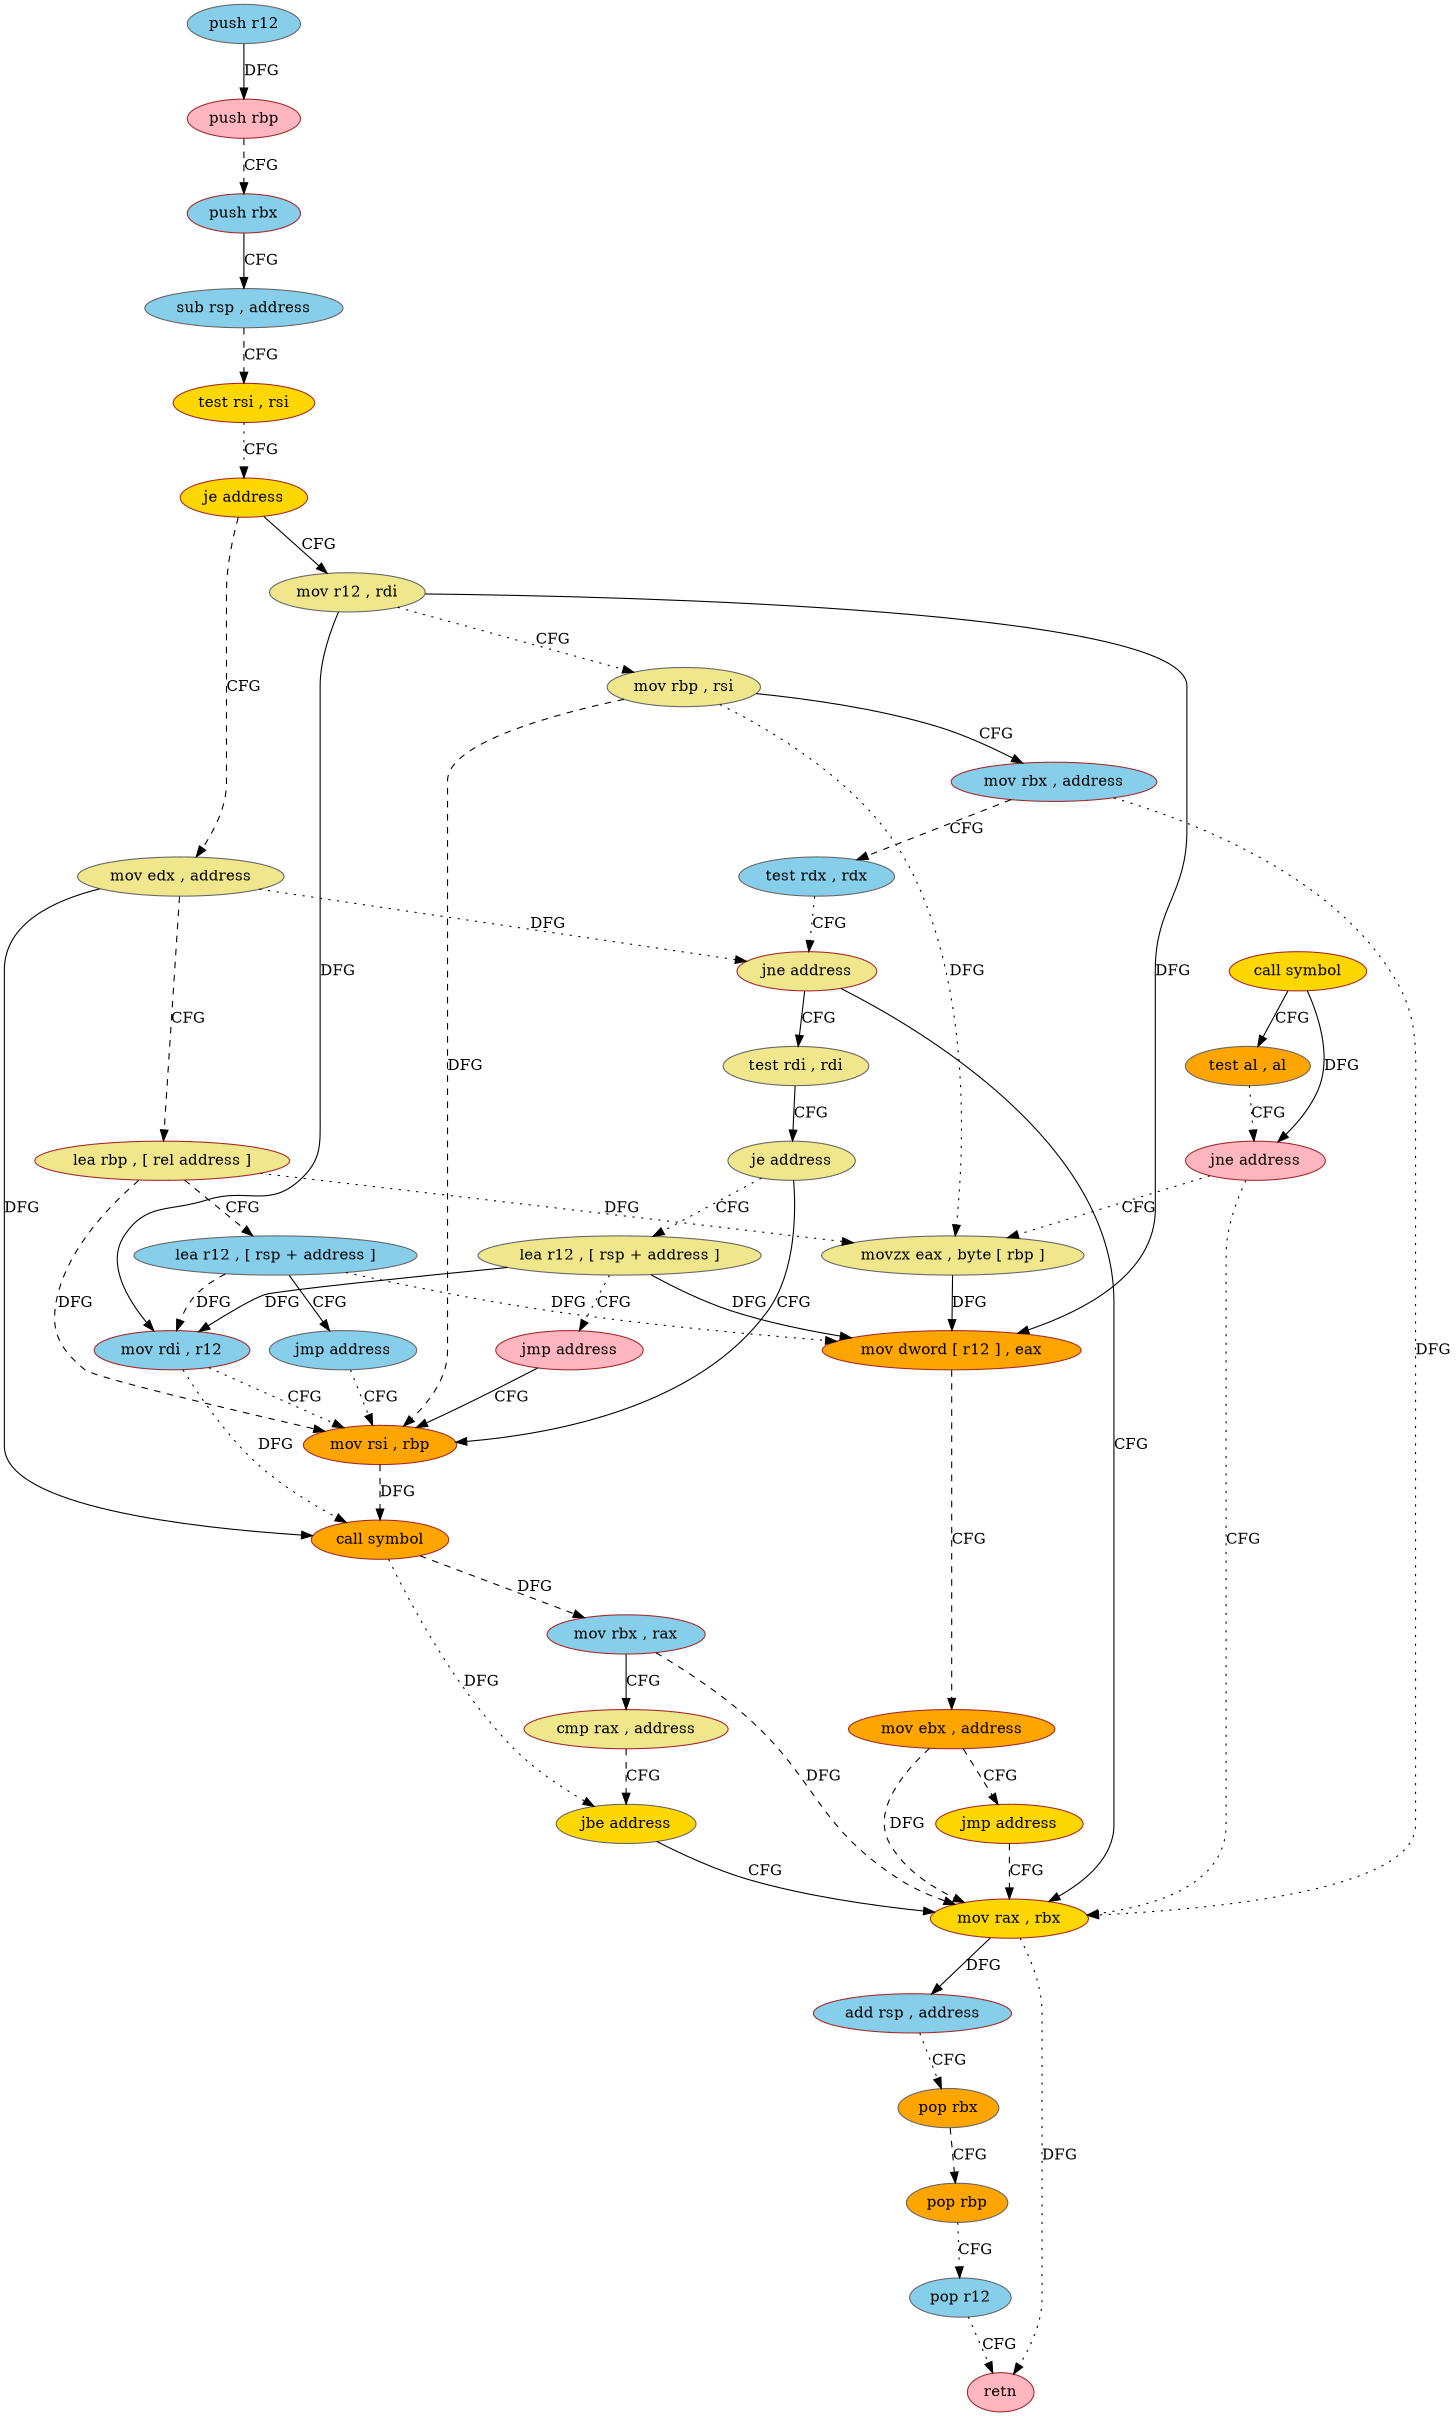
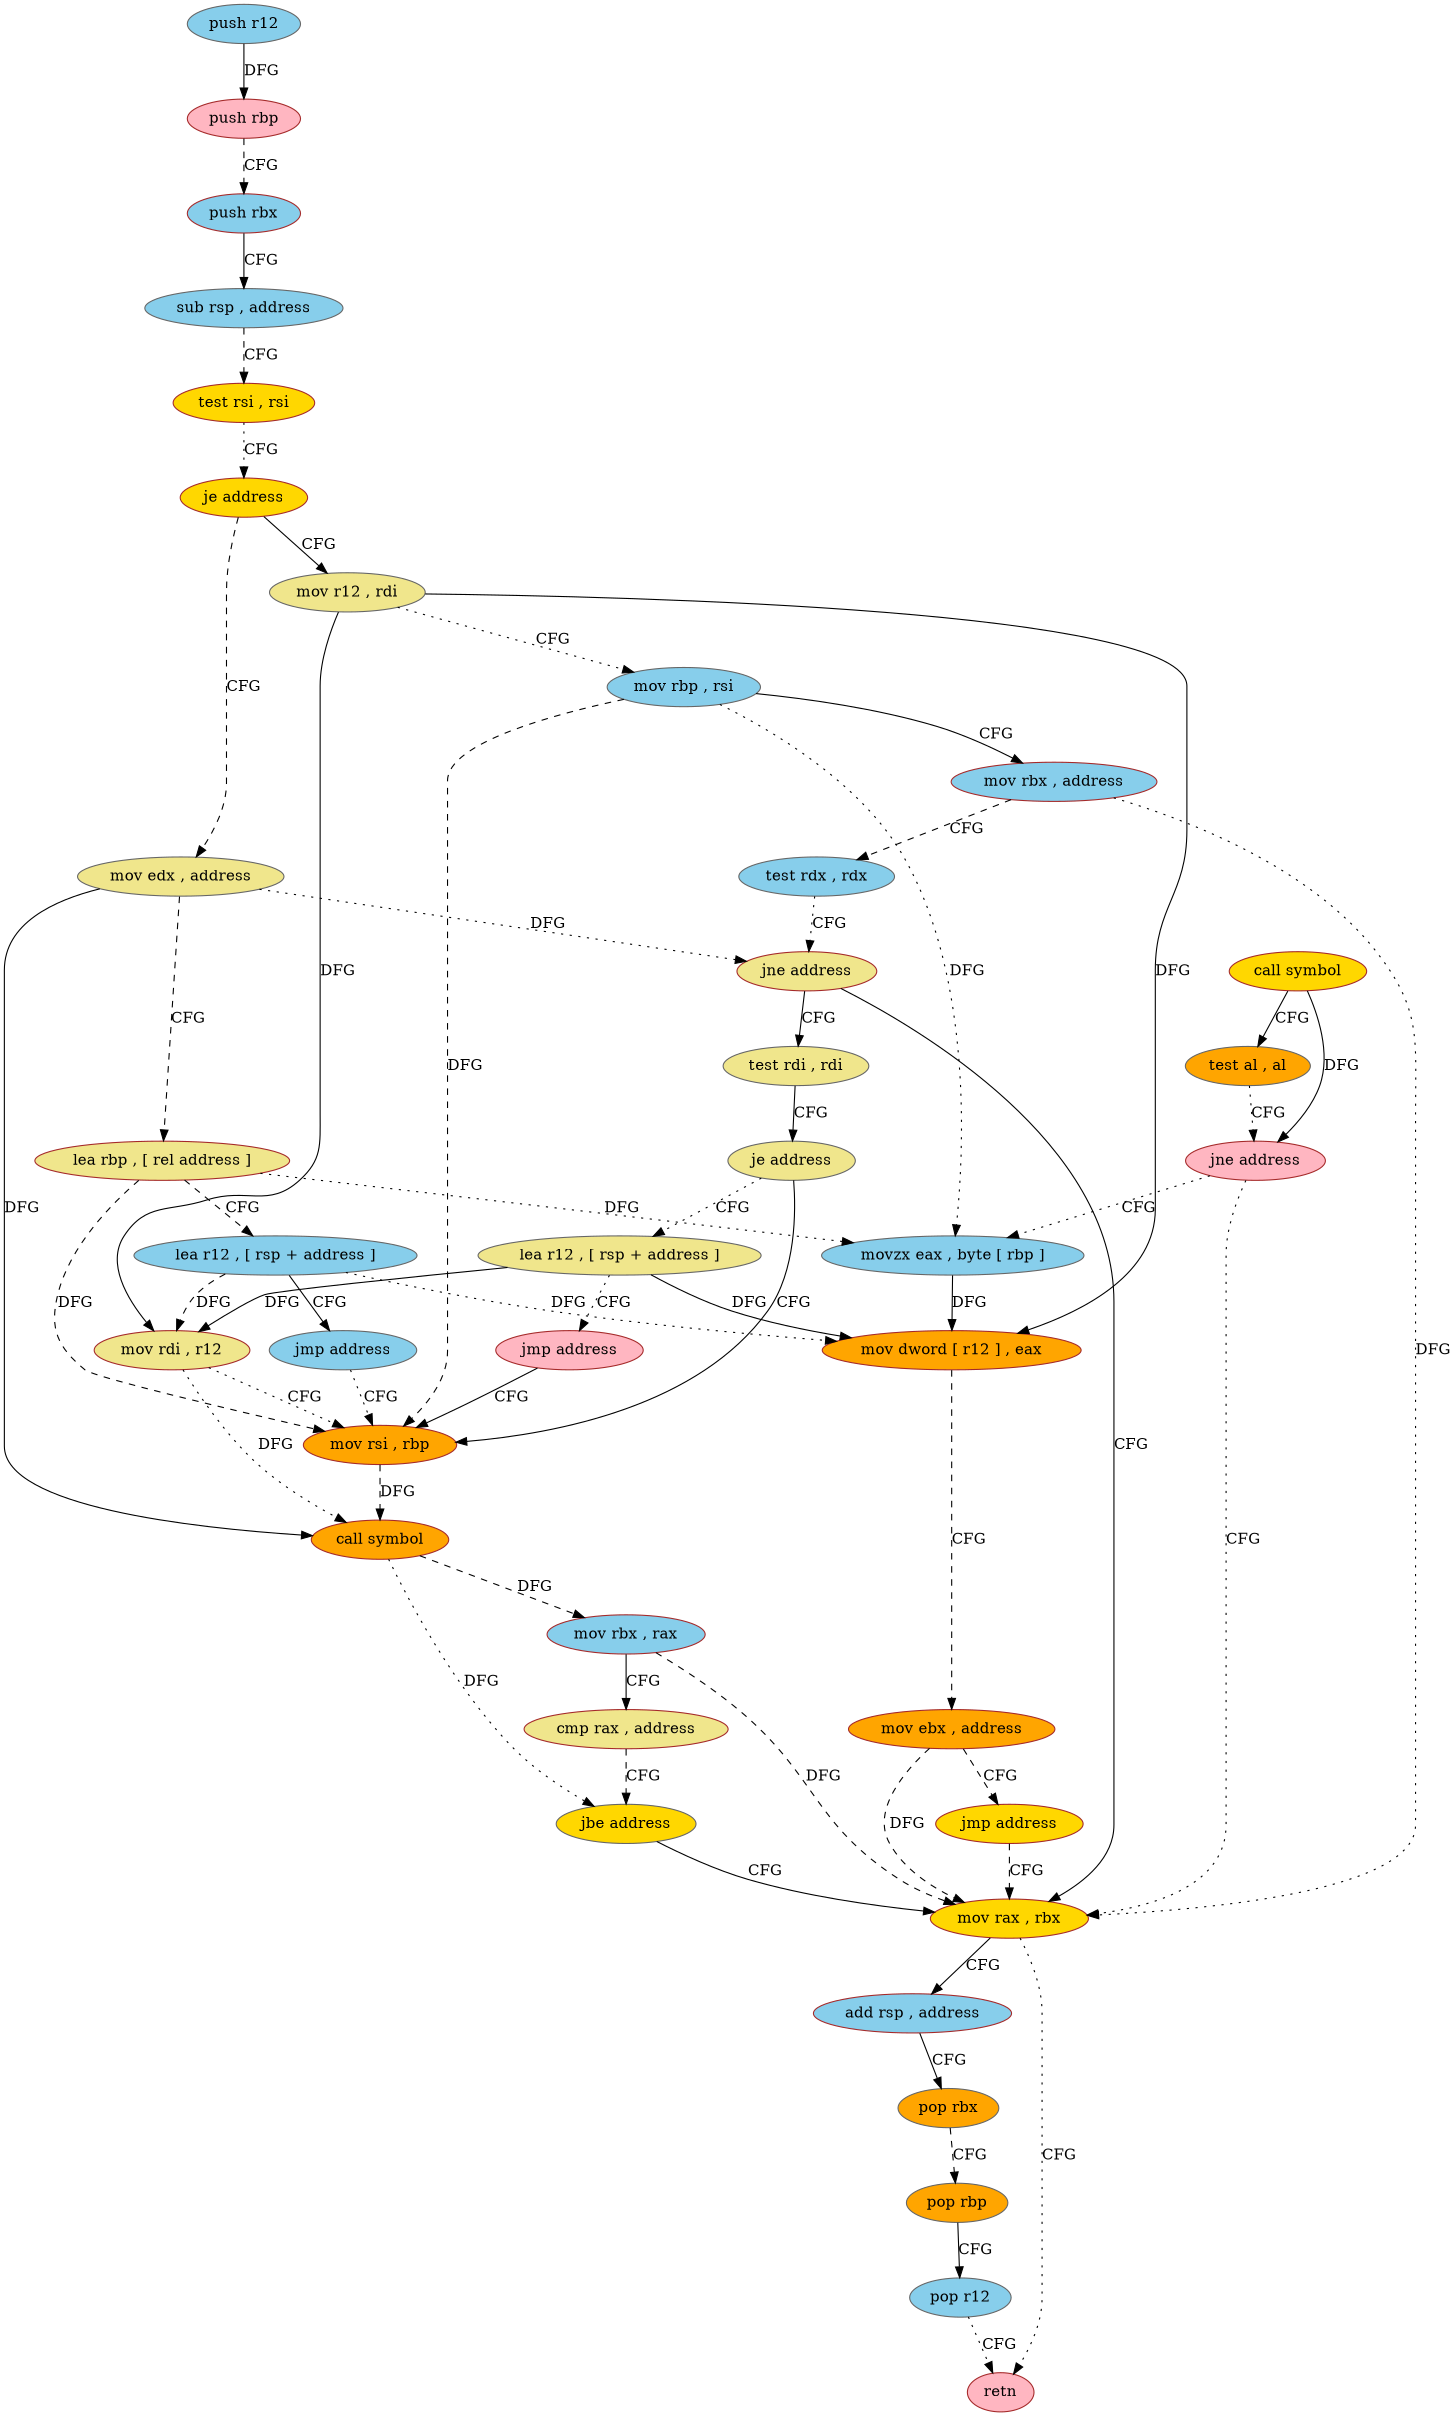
  digraph {
    node [color=brown fillcolor=khaki style=filled]
    edge [style=solid]
    n1 [color=gray40 fillcolor=skyblue label="push r12"]
    n2 [fillcolor=lightpink label="push rbp"]
    n3 [fillcolor=skyblue label="push rbx"]
    n4 [color=gray40 fillcolor=skyblue label="sub rsp , address"]
    n5 [fillcolor=gold label="test rsi , rsi"]
    n6 [fillcolor=gold label="je address"]
    n7 [color=gray40 label="mov edx , address"]
    n8 [color=gray40 label="mov r12 , rdi"]
    n9 [label="lea rbp , [ rel address ]"]
    n10 [label="jne address"]
    n11 [fillcolor=orange label="call symbol"]
-   n12 [color=gray40 label="mov rbp , rsi"]
-   n13 [fillcolor=skyblue label="mov rdi , r12"]
+   n12 [color=gray40 fillcolor=skyblue label="mov rbp , rsi"]
+   n13 [label="mov rdi , r12"]
    n14 [fillcolor=orange label="mov dword [ r12 ] , eax"]
    n15 [color=gray40 fillcolor=skyblue label="lea r12 , [ rsp + address ]"]
    n16 [fillcolor=orange label="mov rsi , rbp"]
-   n17 [color=gray40 label="movzx eax , byte [ rbp ]"]
+   n17 [color=gray40 fillcolor=skyblue label="movzx eax , byte [ rbp ]"]
    n18 [fillcolor=gold label="mov rax , rbx"]
    n19 [color=gray40 label="test rdi , rdi"]
    n20 [fillcolor=skyblue label="mov rbx , rax"]
    n21 [color=gray40 fillcolor=gold label="jbe address"]
    n22 [fillcolor=skyblue label="mov rbx , address"]
    n23 [fillcolor=orange label="mov ebx , address"]
    n24 [color=gray40 fillcolor=skyblue label="jmp address"]
    n25 [color=gray40 fillcolor=skyblue label="test rdx , rdx"]
    n26 [fillcolor=skyblue label="add rsp , address"]
    n27 [fillcolor=lightpink label=retn]
    n28 [color=gray40 label="je address"]
    n29 [color=gray40 label="lea r12 , [ rsp + address ]"]
    n30 [color=gray40 fillcolor=orange label="pop rbx"]
    n31 [label="cmp rax , address"]
    n32 [fillcolor=gold label="call symbol"]
    n33 [color=gray40 fillcolor=orange label="test al , al"]
    n34 [fillcolor=lightpink label="jne address"]
    n35 [fillcolor=lightpink label="jmp address"]
    n36 [color=gray40 fillcolor=orange label="pop rbp"]
    n37 [color=gray40 fillcolor=skyblue label="pop r12"]
    n38 [fillcolor=gold label="jmp address"]
    n1 -> n2 [label=DFG]
    n2 -> n3 [label=CFG style=dashed]
    n3 -> n4 [label=CFG]
    n4 -> n5 [label=CFG style=dashed]
    n5 -> n6 [label=CFG style=dotted]
    n6 -> n7 [label=CFG style=dashed]
    n6 -> n8 [label=CFG]
    n7 -> n9 [label=CFG style=dashed]
    n7 -> n10 [label=DFG style=dotted]
    n7 -> n11 [label=DFG]
    n8 -> n12 [label=CFG style=dotted]
    n8 -> n13 [label=DFG]
    n8 -> n14 [label=DFG]
    n9 -> n15 [label=CFG style=dashed]
    n9 -> n16 [label=DFG style=dashed]
    n9 -> n17 [label=DFG style=dotted]
    n10 -> n18 [label=CFG]
    n10 -> n19 [label=CFG]
    n11 -> n20 [label=DFG style=dashed]
    n11 -> n21 [label=DFG style=dotted]
    n12 -> n16 [label=DFG style=dashed]
    n12 -> n17 [label=DFG style=dotted]
    n12 -> n22 [label=CFG]
    n13 -> n11 [label=DFG style=dotted]
    n13 -> n16 [label=CFG style=dotted]
    n14 -> n23 [label=CFG style=dashed]
    n15 -> n13 [label=DFG style=dashed]
    n15 -> n14 [label=DFG style=dotted]
    n15 -> n24 [label=CFG]
    n16 -> n11 [label=DFG style=dashed]
    n17 -> n14 [label=DFG]
-   n18 -> n26 [label=DFG]
-   n18 -> n27 [label=DFG style=dotted]
+   n18 -> n26 [label=CFG]
+   n18 -> n27 [label=CFG style=dotted]
    n19 -> n28 [label=CFG]
    n20 -> n18 [label=DFG style=dashed]
    n20 -> n31 [label=CFG]
    n21 -> n18 [label=CFG]
    n22 -> n18 [label=DFG style=dotted]
    n22 -> n25 [label=CFG style=dashed]
    n23 -> n18 [label=DFG style=dashed]
    n23 -> n38 [label=CFG style=dashed]
    n24 -> n16 [label=CFG style=dotted]
    n25 -> n10 [label=CFG style=dotted]
-   n26 -> n30 [label=CFG style=dotted]
+   n26 -> n30 [label=CFG]
    n28 -> n16 [label=CFG]
    n28 -> n29 [label=CFG style=dotted]
    n29 -> n13 [label=DFG]
    n29 -> n14 [label=DFG]
    n29 -> n35 [label=CFG style=dotted]
    n30 -> n36 [label=CFG style=dashed]
    n31 -> n21 [label=CFG style=dashed]
    n32 -> n33 [label=CFG]
    n32 -> n34 [label=DFG]
    n33 -> n34 [label=CFG style=dotted]
    n34 -> n17 [label=CFG style=dotted]
    n34 -> n18 [label=CFG style=dotted]
    n35 -> n16 [label=CFG]
-   n36 -> n37 [label=CFG style=dotted]
+   n36 -> n37 [label=CFG]
    n37 -> n27 [label=CFG style=dotted]
    n38 -> n18 [label=CFG style=dashed]
  }
